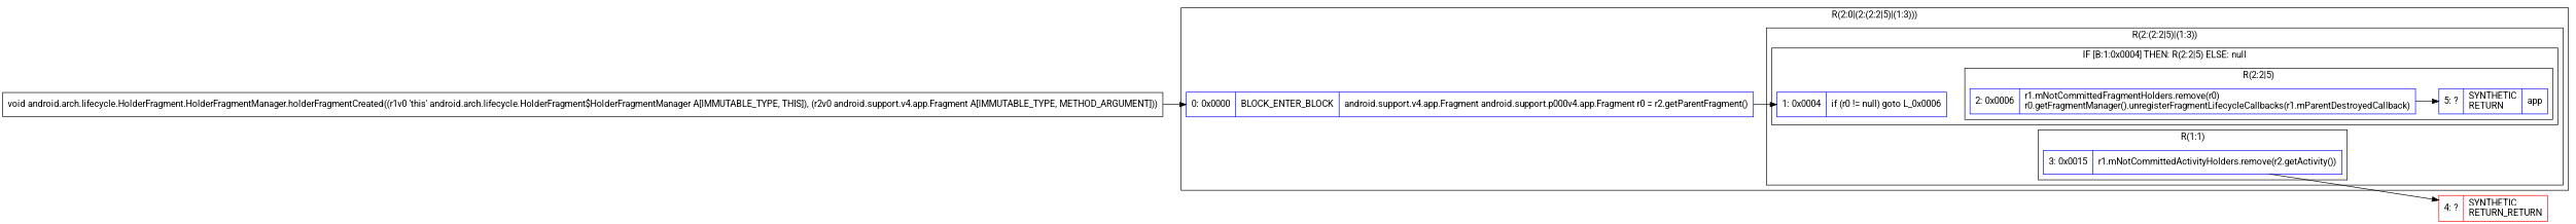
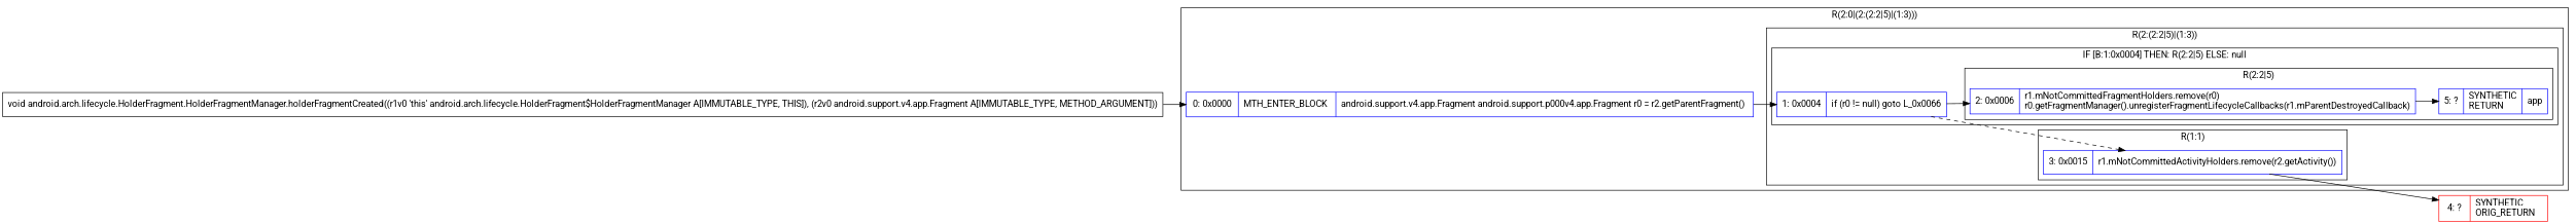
  digraph {
    fontname=Roboto
    rankdir=LR
    node [color=blue fontname=Roboto shape=record]
    edge [fontname=Roboto]
    n1 [label="{2\:\ 0x0006|r1.mNotCommittedFragmentHolders.remove(r0)\lr0.getFragmentManager().unregisterFragmentLifecycleCallbacks(r1.mParentDestroyedCallback)\l}"]
    n2 [label="{5\:\ ?|SYNTHETIC\lRETURN\l|app\l}"]
-   n3 [label="{1\:\ 0x0004|if (r0 != null) goto L_0x0006\l}"]
+   n3 [label="{1\:\ 0x0004|if (r0 != null) goto L_0x0066\l}"]
    n4 [label="{3\:\ 0x0015|r1.mNotCommittedActivityHolders.remove(r2.getActivity())\l}"]
-   n5 [label="{0\:\ 0x0000|BLOCK_ENTER_BLOCK\l|android.support.v4.app.Fragment android.support.p000v4.app.Fragment r0 = r2.getParentFragment()\l}"]
-   n6 [color=red label="{4\:\ ?|SYNTHETIC\lRETURN_RETURN\l}"]
+   n5 [label="{0\:\ 0x0000|MTH_ENTER_BLOCK\l|android.support.v4.app.Fragment android.support.p000v4.app.Fragment r0 = r2.getParentFragment()\l}"]
+   n6 [color=red label="{4\:\ ?|SYNTHETIC\lORIG_RETURN\l}"]
    n7 [label="{void android.arch.lifecycle.HolderFragment.HolderFragmentManager.holderFragmentCreated((r1v0 'this' android.arch.lifecycle.HolderFragment$HolderFragmentManager A[IMMUTABLE_TYPE, THIS]), (r2v0 android.support.v4.app.Fragment A[IMMUTABLE_TYPE, METHOD_ARGUMENT])) }" color=""]
    subgraph cluster_1 {
      label="R(2:0|(2:(2:2|5)|(1:3)))"
      n5
      subgraph cluster_2 {
        label="R(2:(2:2|5)|(1:3))"
        subgraph cluster_3 {
          label="IF [B:1:0x0004] THEN: R(2:2|5) ELSE: null"
          n3
          subgraph cluster_4 {
            label="R(2:2|5)"
            n1
            n2
          }
        }
        subgraph cluster_5 {
          label="R(1:1)"
          n4
        }
      }
    }
    n1 -> n2
+   n3 -> n1
+   n3 -> n4 [style=dashed]
    n4 -> n6
    n5 -> n3
    n7 -> n5
  }
